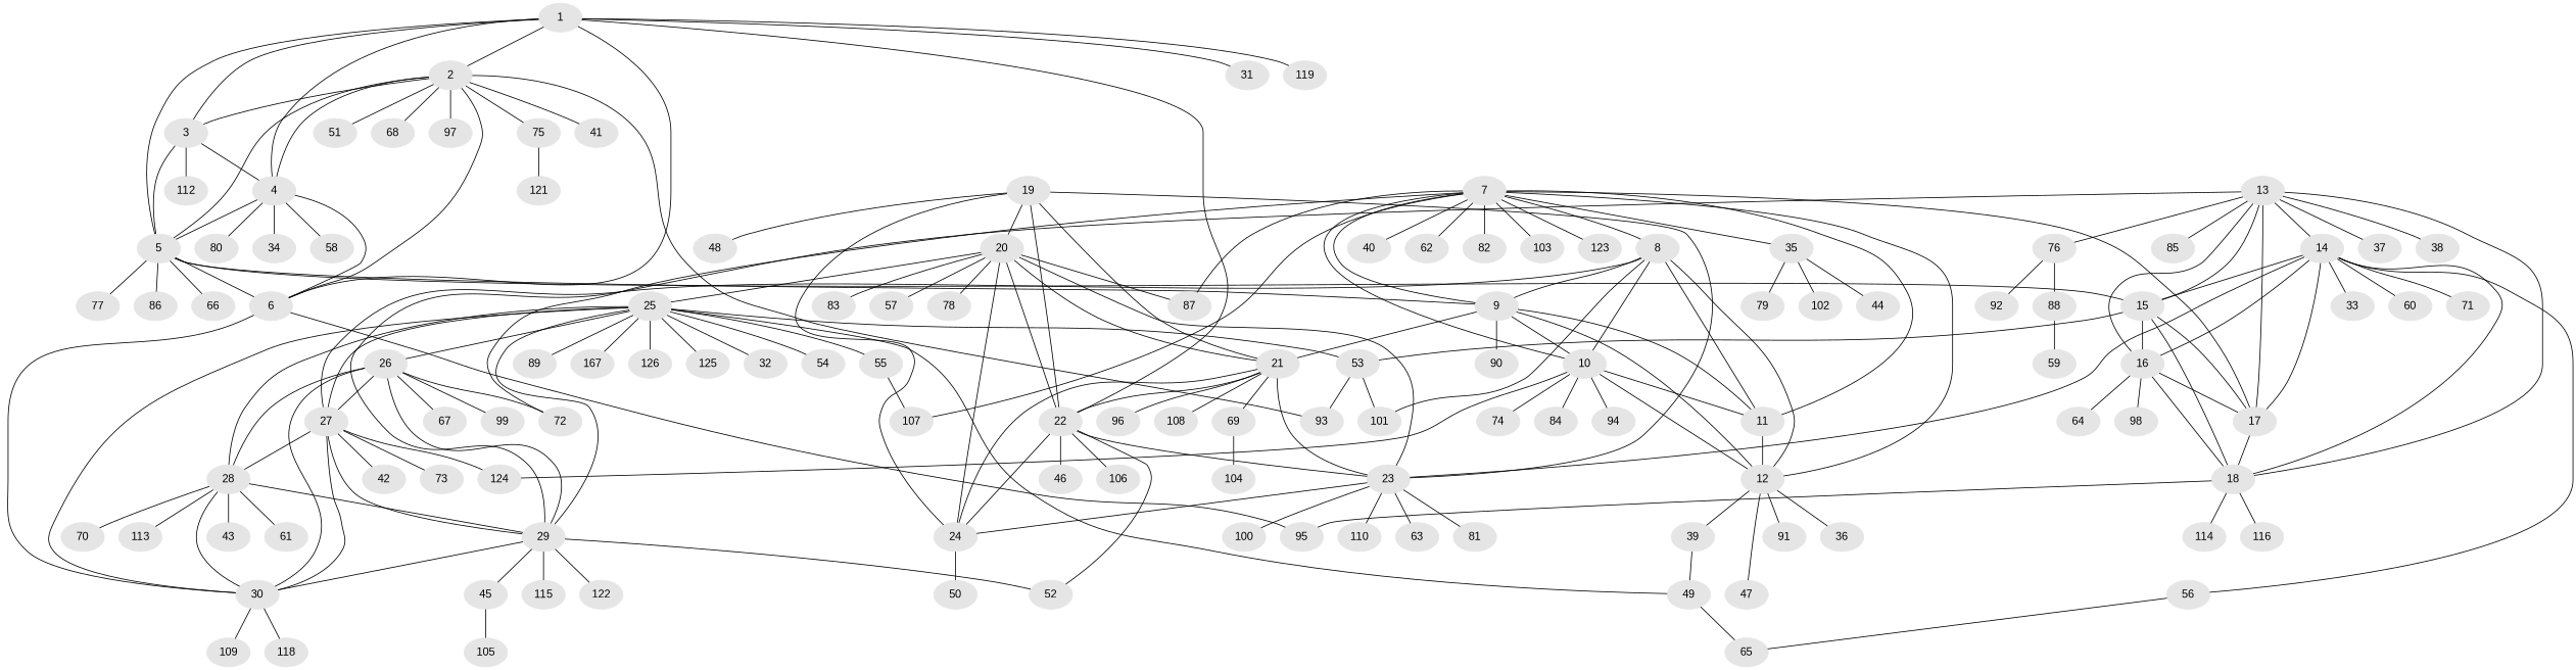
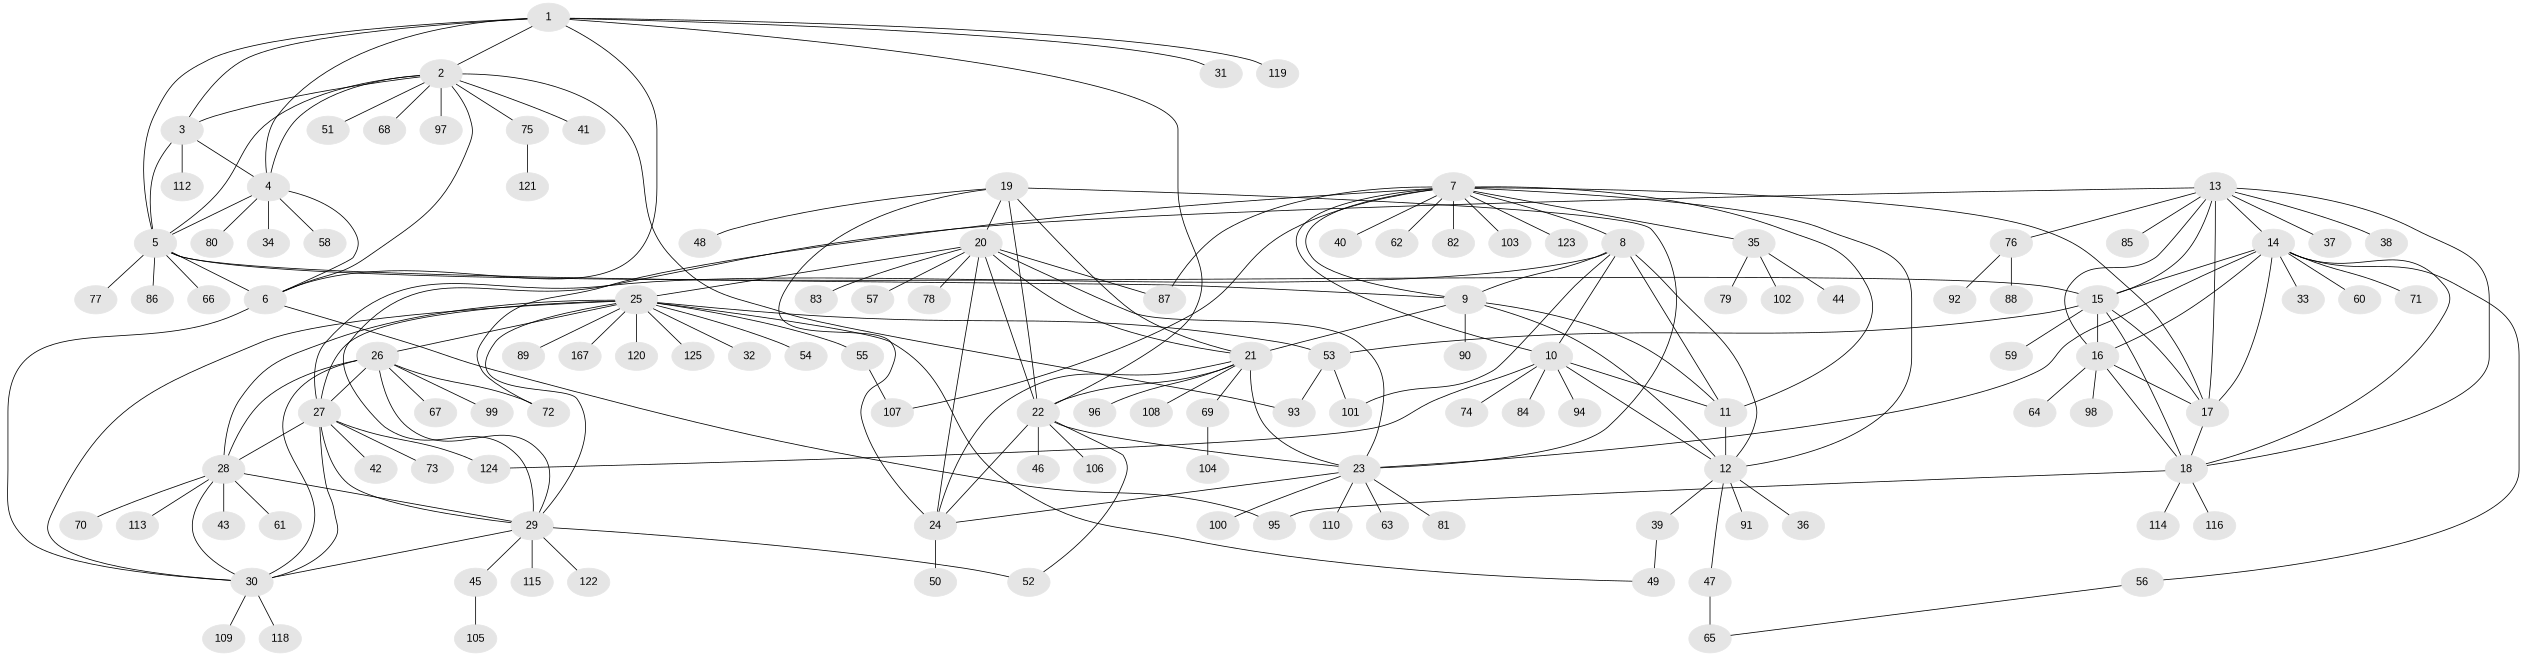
  graph {
    fontname="Liberation Sans"
    node [color=gray90 fontname="Liberation Sans" style=filled]
    edge [fontname="Liberation Sans"]
    1
    2
    3
    4
    5
    6
    22
    31
    119
    41
    51
    68
    75
    93
    97
    112
    34
    58
    80
    9
    15
    66
    77
    86
    30
    95
    23
    24
    46
    52
    106
    121
    10
    11
    12
    21
    90
    17
    16
    18
    53
    59
    109
    118
    7
    8
    35
    40
    62
    72
    82
    87
    103
    107
    123
    27
    101
    74
    84
    94
    124
    36
    39
    47
    91
    44
    79
    102
    29
    28
    42
    73
    69
    96
    108
    49
    13
    14
    37
    38
    76
    85
    33
    56
    60
    71
    64
    98
    114
    116
    45
    115
    122
    88
    92
    63
    81
    100
    110
    65
    19
    20
    48
    25
    57
    78
    83
    50
    26
    32
    54
    55
    89
    n114 [label=167]
-   120 [label=126]
+   120
    125
    104
    67
    99
    43
    61
    70
    113
    105
    1 -- 2
    1 -- 3
    1 -- 4
    1 -- 5
    1 -- 6
    1 -- 22
    1 -- 31
    1 -- 119
    2 -- 3
    2 -- 4
    2 -- 5
    2 -- 6
    2 -- 41
    2 -- 51
    2 -- 68
    2 -- 75
    2 -- 93
    2 -- 97
    3 -- 4
    3 -- 5
    3 -- 112
    4 -- 5
    4 -- 6
    4 -- 34
    4 -- 58
    4 -- 80
    5 -- 6
    5 -- 9
    5 -- 15
    5 -- 66
    5 -- 77
    5 -- 86
    6 -- 30
    6 -- 95
    22 -- 23
    22 -- 24
    22 -- 46
    22 -- 52
    22 -- 106
    75 -- 121
-   9 -- 10
    9 -- 11
    9 -- 12
    9 -- 21
    9 -- 90
    15 -- 17
    15 -- 16
    15 -- 18
    15 -- 53
-   88 -- 59
+   15 -- 59
    30 -- 109
    30 -- 118
    23 -- 24
    23 -- 63
    23 -- 81
    23 -- 100
    23 -- 110
    24 -- 50
    10 -- 11
    10 -- 12
    10 -- 74
    10 -- 84
    10 -- 94
    10 -- 124
    11 -- 12
    12 -- 36
    12 -- 39
    12 -- 47
    12 -- 91
    21 -- 22
    21 -- 23
    21 -- 24
    21 -- 69
    21 -- 96
    21 -- 108
    17 -- 18
    16 -- 17
    16 -- 18
    16 -- 64
    16 -- 98
    18 -- 95
    18 -- 114
    18 -- 116
    53 -- 93
    53 -- 101
    7 -- 9
    7 -- 10
    7 -- 11
    7 -- 12
    7 -- 17
    7 -- 8
    7 -- 35
    7 -- 40
    7 -- 62
    7 -- 72
    7 -- 82
    7 -- 87
    7 -- 103
    7 -- 107
    7 -- 123
    8 -- 9
    8 -- 10
    8 -- 11
    8 -- 12
    8 -- 27
    8 -- 101
    35 -- 44
    35 -- 79
    35 -- 102
    27 -- 30
    27 -- 124
    27 -- 29
    27 -- 28
    27 -- 42
    27 -- 73
    39 -- 49
    29 -- 30
    29 -- 52
    29 -- 45
    29 -- 115
    29 -- 122
    28 -- 30
    28 -- 29
    28 -- 43
    28 -- 61
    28 -- 70
    28 -- 113
    69 -- 104
-   49 -- 65
+   47 -- 65
    13 -- 15
    13 -- 17
    13 -- 16
    13 -- 18
    13 -- 29
    13 -- 14
    13 -- 37
    13 -- 38
    13 -- 76
    13 -- 85
    14 -- 15
    14 -- 23
    14 -- 17
    14 -- 16
    14 -- 18
    14 -- 33
    14 -- 56
    14 -- 60
    14 -- 71
    76 -- 88
    76 -- 92
    56 -- 65
    45 -- 105
    19 -- 22
    19 -- 23
    19 -- 24
    19 -- 21
    19 -- 20
    19 -- 48
    20 -- 22
    20 -- 23
    20 -- 24
    20 -- 21
    20 -- 87
    20 -- 25
    20 -- 57
    20 -- 78
    20 -- 83
    25 -- 30
    25 -- 53
    25 -- 27
    25 -- 29
    25 -- 28
    25 -- 49
    25 -- 26
    25 -- 32
    25 -- 54
    25 -- 55
    25 -- 89
    25 -- n114
    25 -- 120
    25 -- 125
    26 -- 30
    26 -- 72
    26 -- 27
    26 -- 29
    26 -- 28
    26 -- 67
    26 -- 99
    55 -- 107
  }
